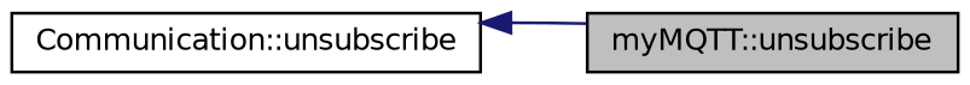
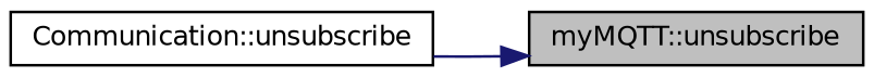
  digraph {
    rankdir=RL
    node [color=black fontname=Helvetica fontsize=10 shape=record style=filled]
    n1 [fillcolor=grey75 fontcolor=black height=0.2 label="myMQTT::unsubscribe" width=0.4]
    n2 [fillcolor=white height=0.2 label="Communication::unsubscribe" width=0.4]
-   n2 -> n1 [color=midnightblue dir=back fontname=Helvetica fontsize=10 labelfontname=Helvetica labelfontsize=10 style=solid]
+   n1 -> n2 [color=midnightblue dir=back fontname=Helvetica fontsize=10 labelfontname=Helvetica labelfontsize=10 style=solid]
  }
